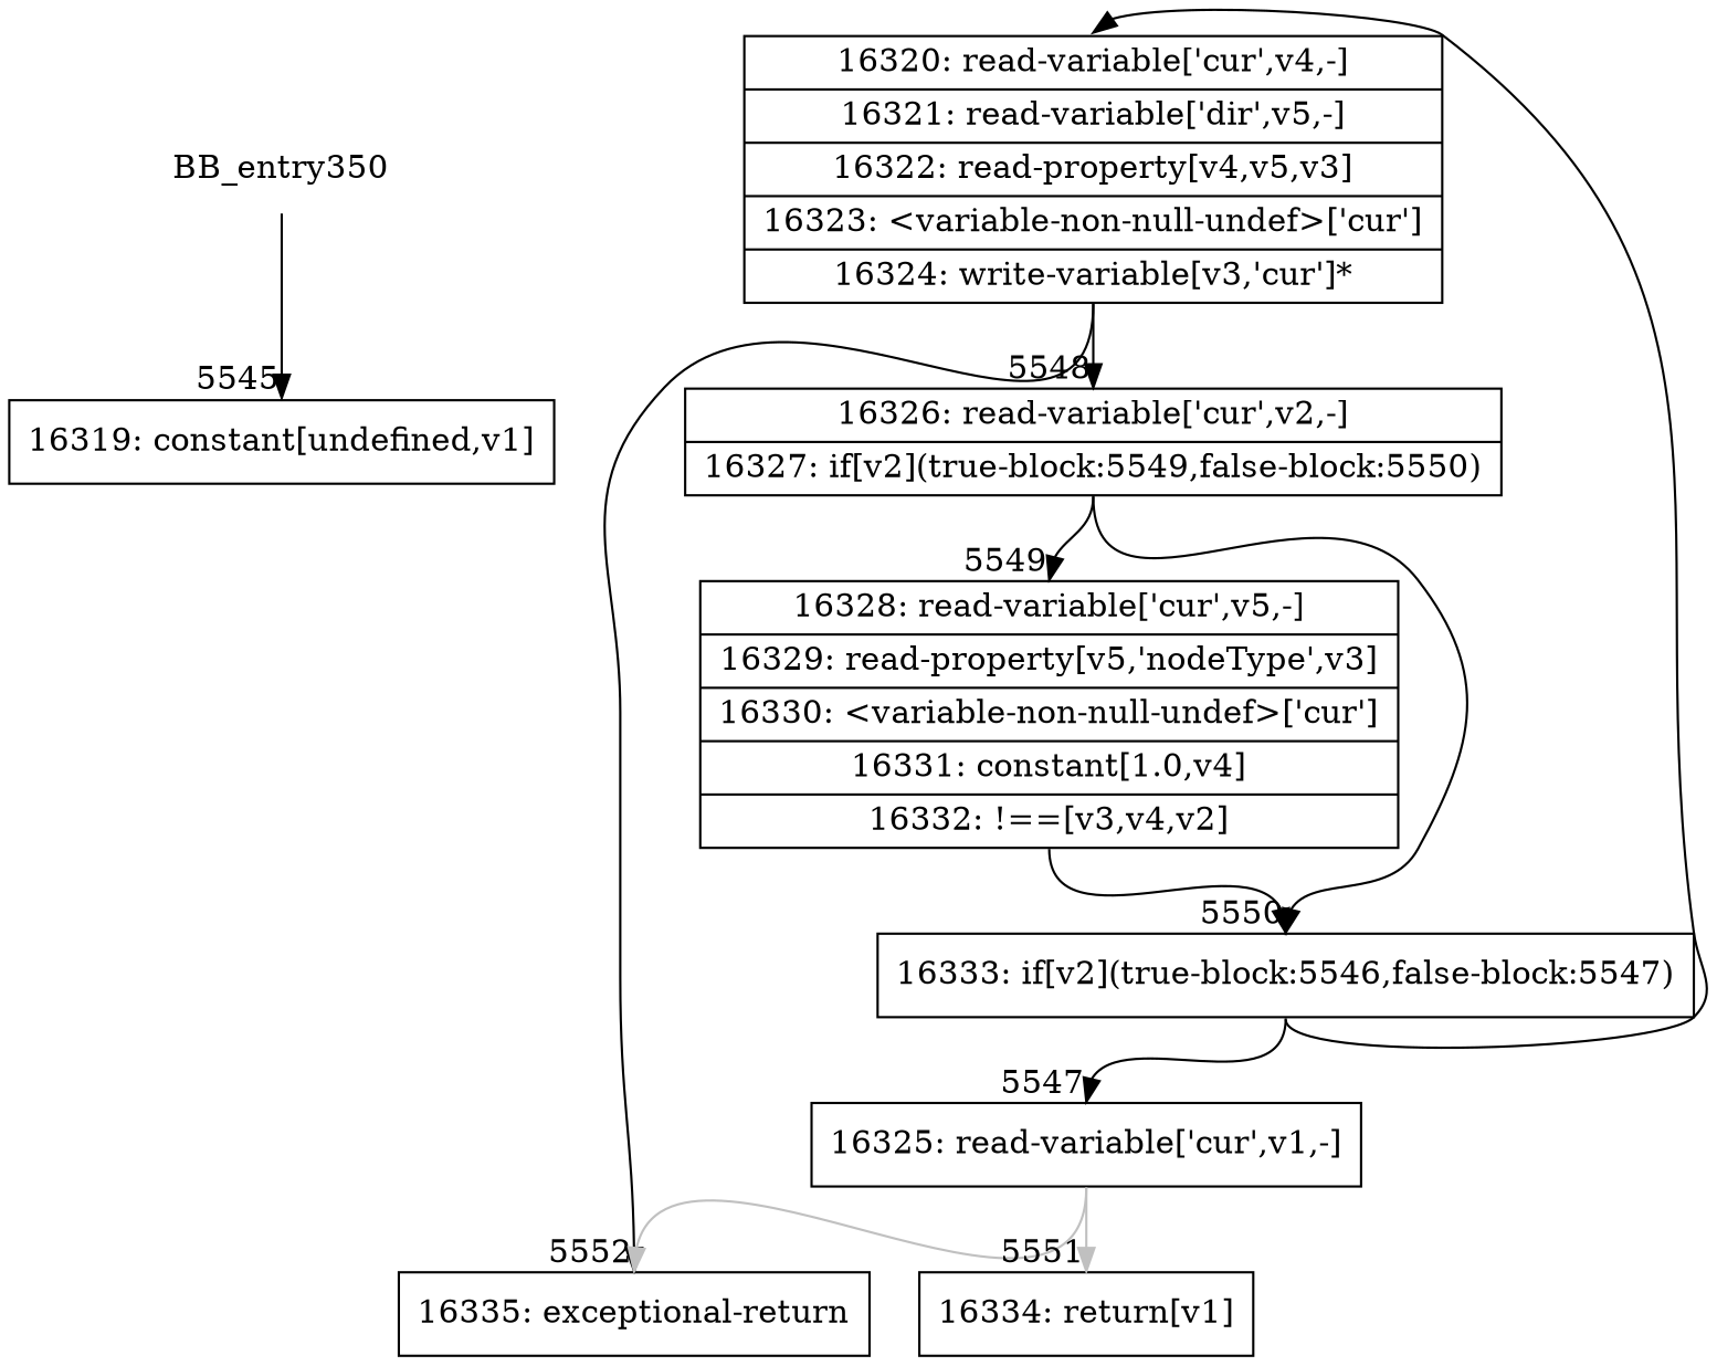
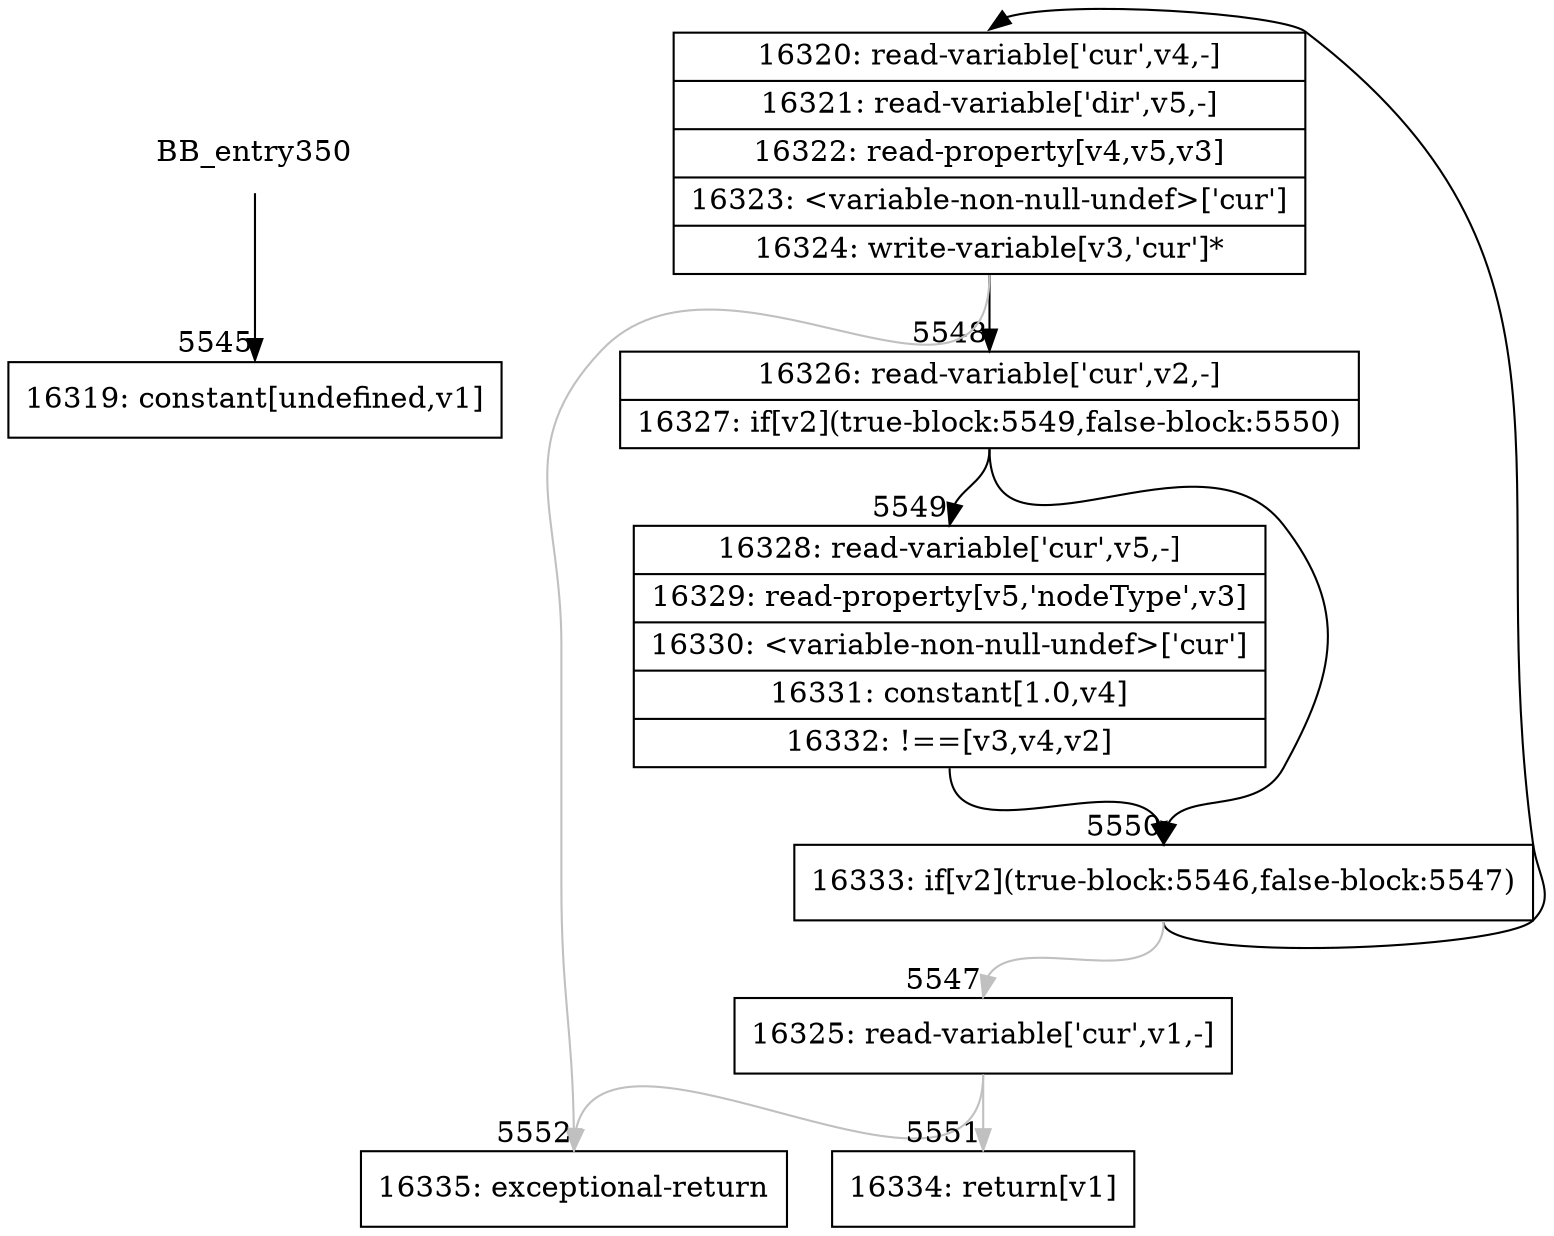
  digraph {
    fontname="DejaVu Serif"
    rankdir=TD
    node [fontname="DejaVu Serif" shape=record]
    edge [fontname="DejaVu Serif" headport=n tailport=s]
    BB_entry350 [shape=none]
    n2 [label="{16319: constant[undefined,v1]}"]
    n3 [label="{16320: read-variable['cur',v4,-]|16321: read-variable['dir',v5,-]|16322: read-property[v4,v5,v3]|16323: \<variable-non-null-undef\>['cur']|16324: write-variable[v3,'cur']*}"]
    n4 [label="{16326: read-variable['cur',v2,-]|16327: if[v2](true-block:5549,false-block:5550)}"]
    n5 [label="{16335: exceptional-return}"]
    n6 [label="{16333: if[v2](true-block:5546,false-block:5547)}"]
    n7 [label="{16328: read-variable['cur',v5,-]|16329: read-property[v5,'nodeType',v3]|16330: \<variable-non-null-undef\>['cur']|16331: constant[1.0,v4]|16332: !==[v3,v4,v2]}"]
    n8 [label="{16325: read-variable['cur',v1,-]}"]
    n9 [label="{16334: return[v1]}"]
    BB_entry350 -> n2 [headlabel="    5545"]
    n3 -> n4 [headlabel="      5548"]
-   n3 -> n5 [color=black headlabel="      5552"]
+   n3 -> n5 [color=gray headlabel="      5552"]
    n4 -> n6 [headlabel="      5550"]
    n4 -> n7 [headlabel="      5549"]
    n6 -> n3
-   n6 -> n8 [headlabel="      5547"]
+   n6 -> n8 [headlabel="      5547" color=gray]
    n7 -> n6
    n8 -> n5 [color=gray]
    n8 -> n9 [color=gray headlabel="      5551"]
  }
